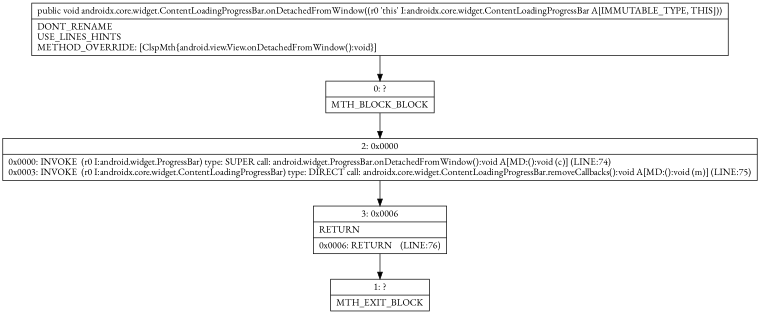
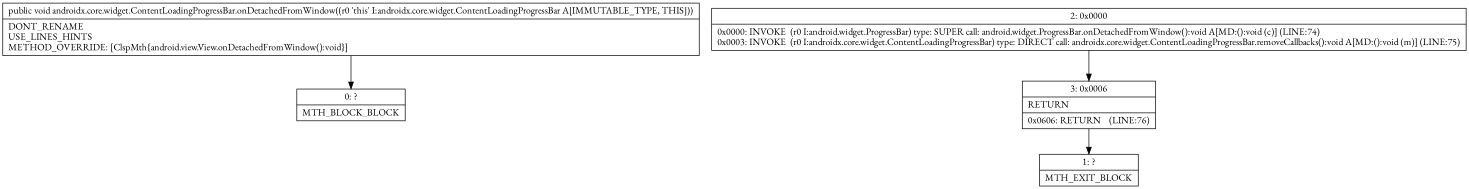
  digraph {
    fontname="EB Garamond"
    node [fontname="EB Garamond" shape=record]
    edge [fontname="EB Garamond"]
    n1 [label="{0\:\ ?|MTH_BLOCK_BLOCK\l}"]
    n2 [label="{2\:\ 0x0000|0x0000: INVOKE  (r0 I:android.widget.ProgressBar) type: SUPER call: android.widget.ProgressBar.onDetachedFromWindow():void A[MD:():void (c)] (LINE:74)\l0x0003: INVOKE  (r0 I:androidx.core.widget.ContentLoadingProgressBar) type: DIRECT call: androidx.core.widget.ContentLoadingProgressBar.removeCallbacks():void A[MD:():void (m)] (LINE:75)\l}"]
-   n3 [label="{3\:\ 0x0006|RETURN\l|0x0006: RETURN    (LINE:76)\l}"]
+   n3 [label="{3\:\ 0x0006|RETURN\l|0x0606: RETURN    (LINE:76)\l}"]
    n4 [label="{1\:\ ?|MTH_EXIT_BLOCK\l}"]
    n5 [label="{public void androidx.core.widget.ContentLoadingProgressBar.onDetachedFromWindow((r0 'this' I:androidx.core.widget.ContentLoadingProgressBar A[IMMUTABLE_TYPE, THIS]))  | DONT_RENAME\lUSE_LINES_HINTS\lMETHOD_OVERRIDE: [ClspMth\{android.view.View.onDetachedFromWindow():void\}]\l}"]
-   n1 -> n2
    n2 -> n3
    n3 -> n4
    n5 -> n1
  }
